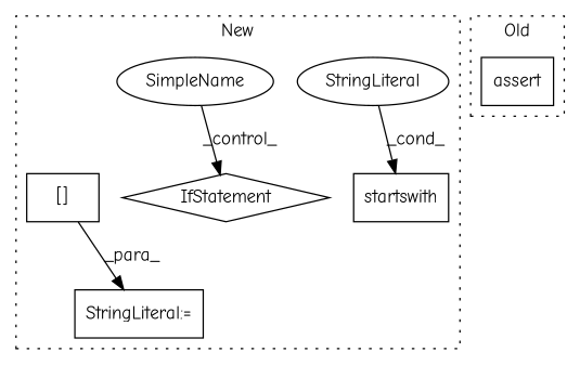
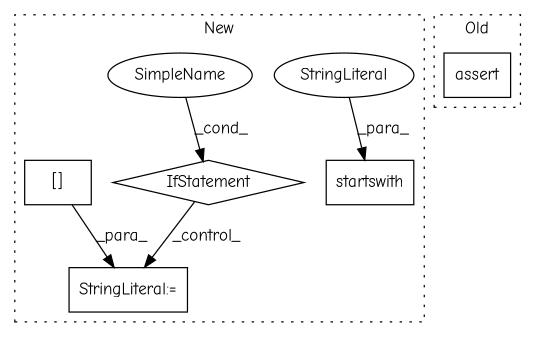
  digraph {
    fontname="Comic Neue"
    node [fontname="Comic Neue" shape=box]
    edge [fontname="Comic Neue"]
    n1 [a=32 l="11,1" label=startswith s="1491,1510"]
    n2 [a=25 l="4,2" label=IfStatement s="1479,1511" shape=diamond]
    n3 [a=45 l=8 label=StringLiteral s=1502 shape=ellipse]
    n4 [a=7 l=1 label="StringLiteral:=" s=1531]
    n5 [a=42 label=SimpleName shape=ellipse]
    n6 [a=2 l="5,1" label="[]" s="1532,1538"]
    n7 [a=6 l=7 label=assert s=577]
    subgraph cluster_1 {
      label=New
      style=dotted
      n1
      n2
      n3
      n4
      n5
      n6
    }
    subgraph cluster_2 {
      label=Old
      style=dotted
      n7
    }
-   n3 -> n1 [label=_cond_]
-   n5 -> n2 [label=_control_]
+   n2 -> n4 [label=_control_]
+   n3 -> n1 [label=_para_]
+   n5 -> n2 [label=_cond_]
    n6 -> n4 [label=_para_]
  }
